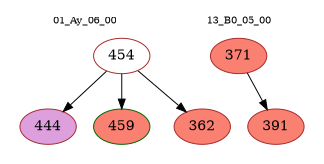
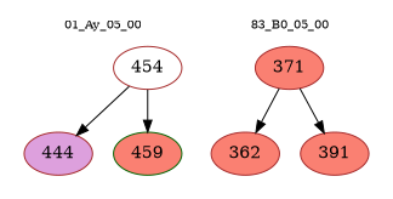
  digraph {
    node [color=brown fillcolor=salmon style=filled]
    edge [color=black]
    n1 [fillcolor=white label=454]
    n2 [fillcolor=plum label=444]
    n3 [color=darkgreen label=459]
    n4 [label=371]
    n5 [label=362]
    n6 [label=391]
    subgraph cluster_1 {
      color=white
      fontsize=10
-     label="01_Ay_06_00"
+     label="01_Ay_05_00"
      n1
      n2
      n3
    }
    subgraph cluster_2 {
      color=white
      fontsize=10
-     label="13_B0_05_00"
+     label="83_B0_05_00"
      n4
      n5
      n6
    }
    n1 -> n2
    n1 -> n3
-   n1 -> n5
+   n4 -> n5
    n4 -> n6
  }
